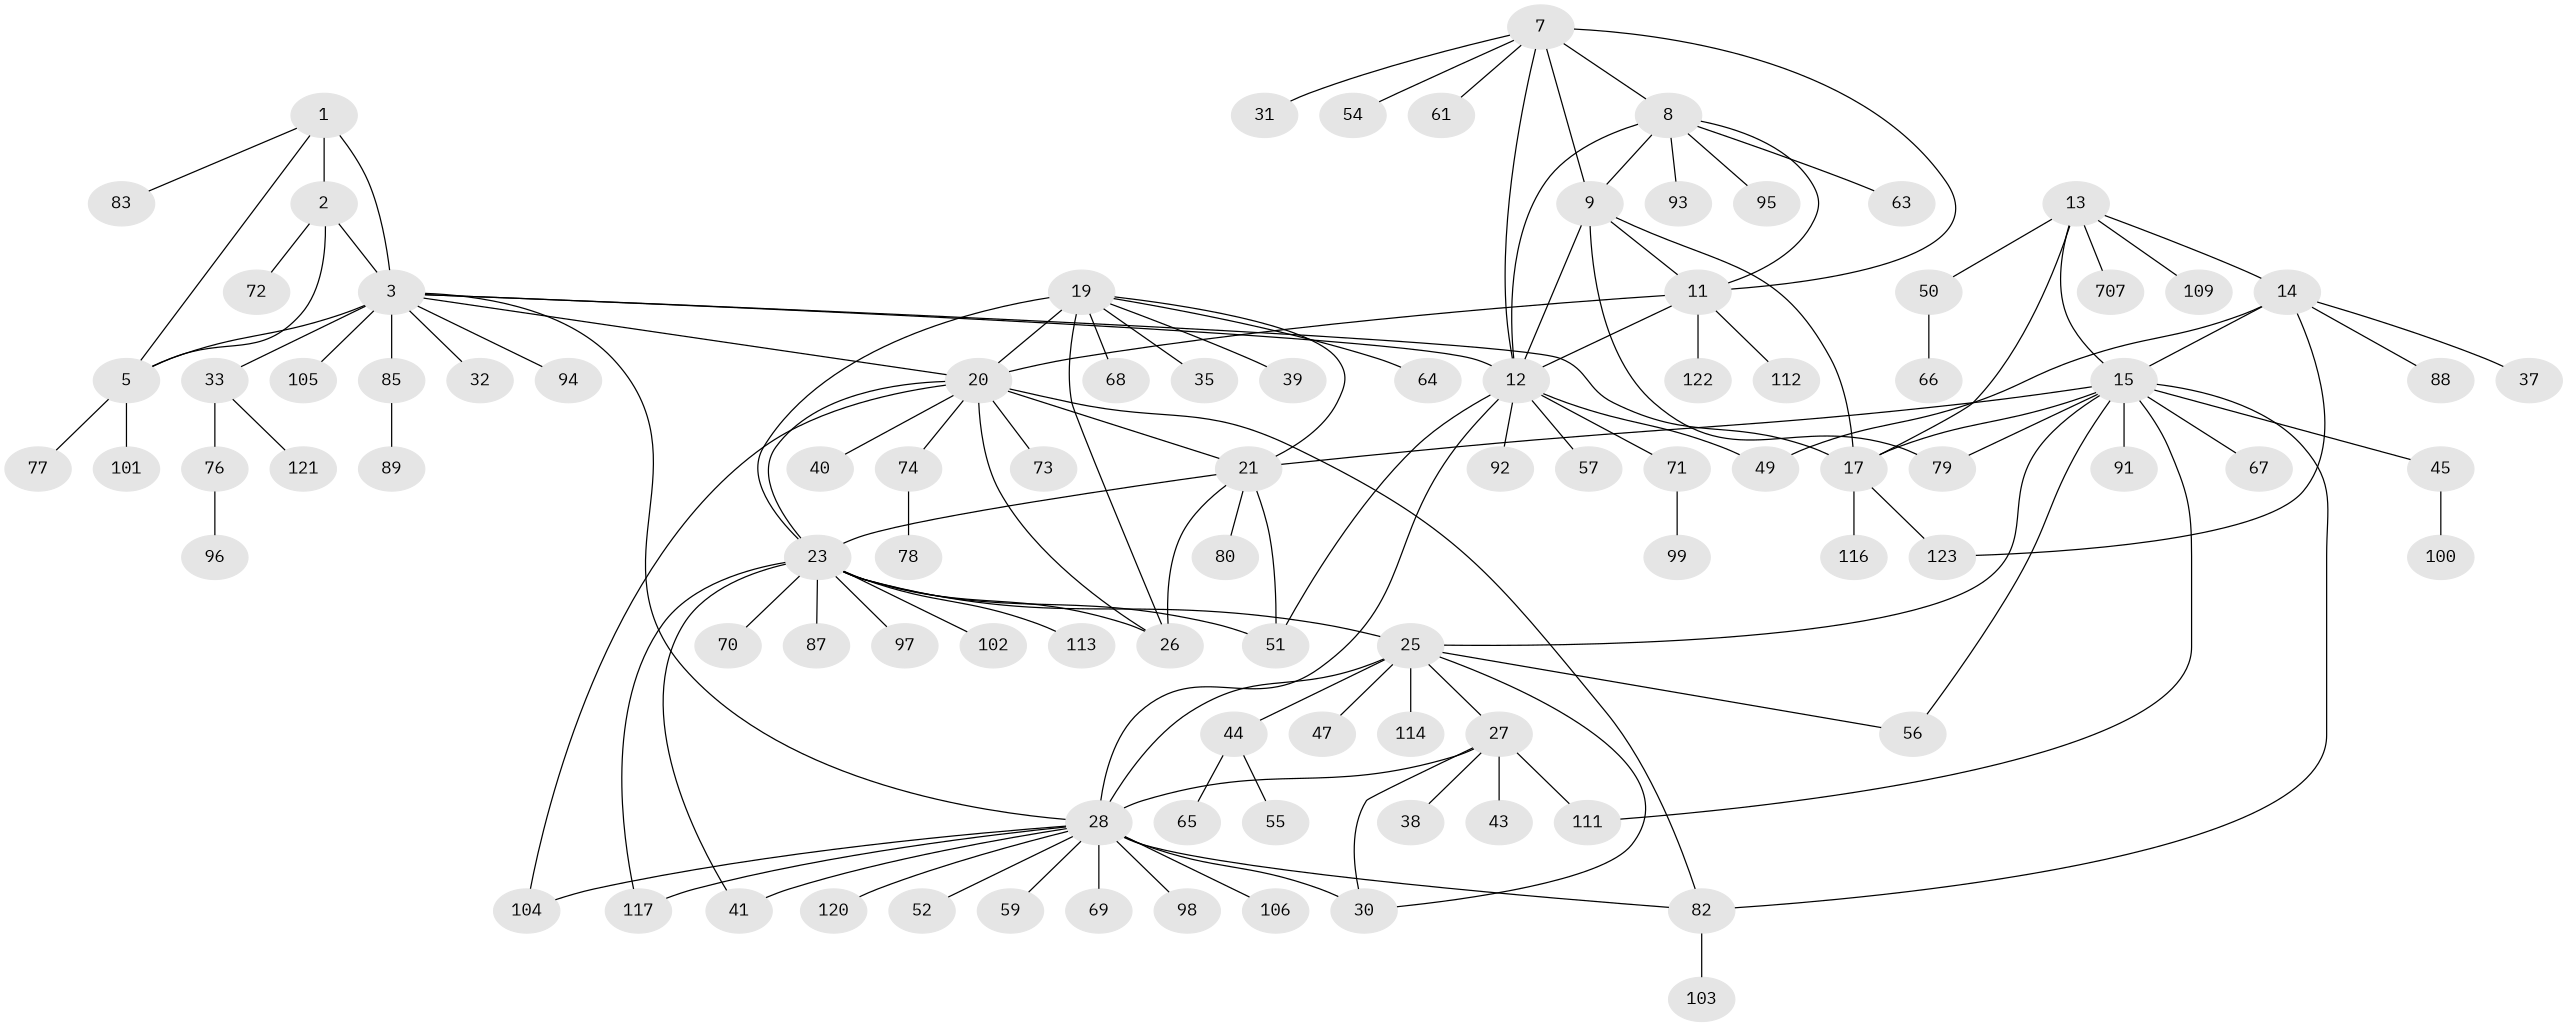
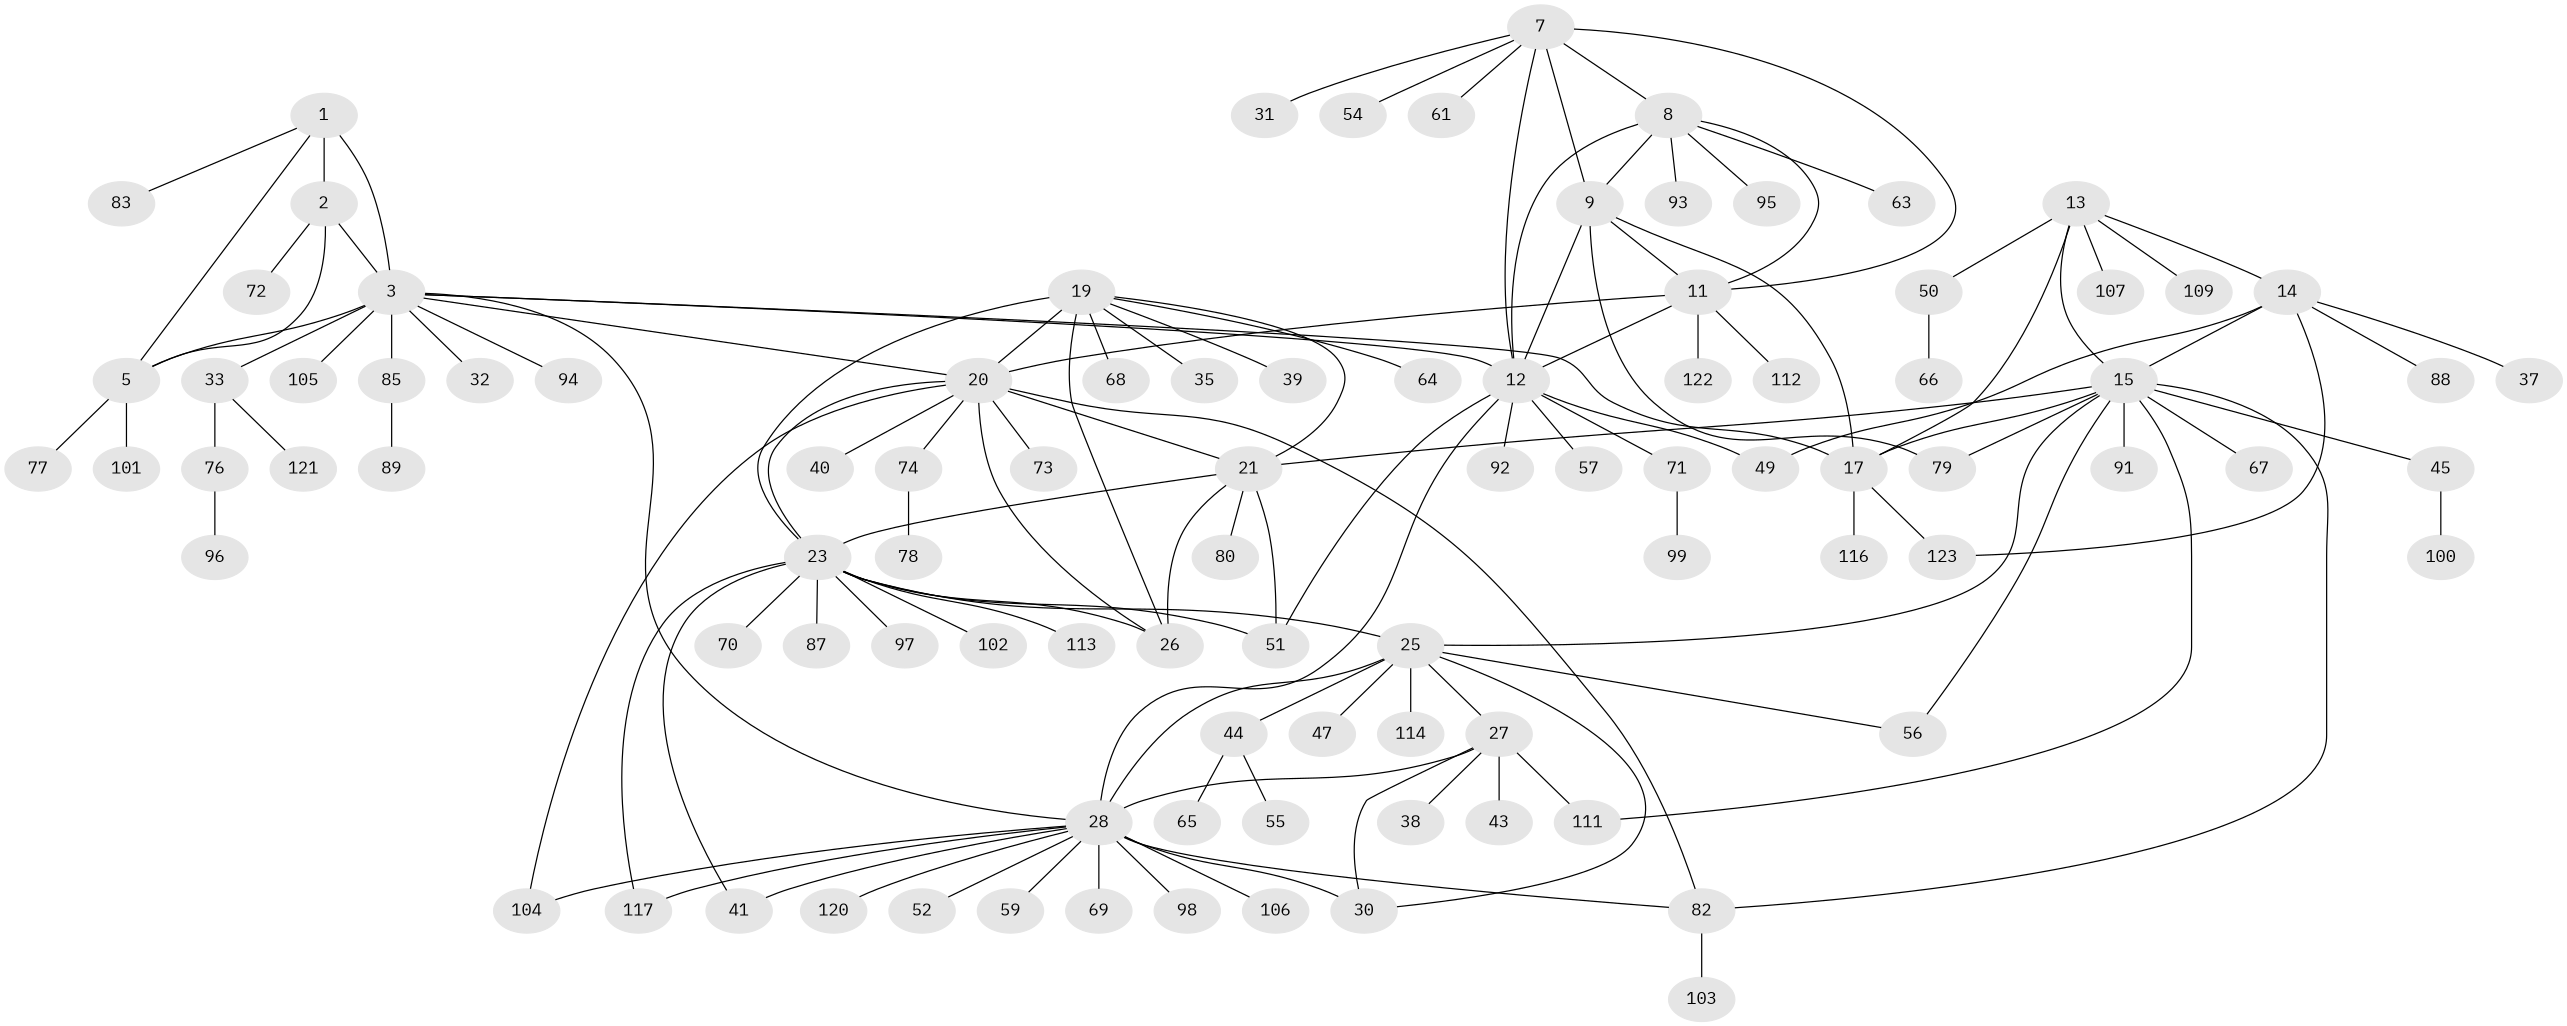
  graph {
    fontname="IBM Plex Mono"
    node [color=gray90 fontname="IBM Plex Mono" style=filled]
    edge [fontname="IBM Plex Mono"]
    1 [super="+34"]
    2 [super="+6"]
    3 [super="+4"]
    5 [super="+62"]
    83
    72
    12 [super="+110"]
    17 [super="+46"]
    20 [super="+84"]
    28 [super="+29"]
    32
    33
    85
    94
    105
    77
    101
    49 [super="+86"]
    51
    57
    71
    92
    116
    123
    21 [super="+60"]
    82 [super="+90"]
    23 [super="+81"]
    n28 [label=26]
    40
    73
    74 [super="+119"]
    104
    41
    117
    30
    52 [super="+58"]
    59
    69
    98
    106
    120
    76 [super="+118"]
    121
    89
    7 [super="+42"]
    8 [super="+36"]
    9 [super="+10"]
    11 [super="+75"]
    31 [super="+108"]
    54
    61
    63
    93
    95
    79
    112
    122
    99
    14 [super="+16"]
    15 [super="+18"]
    37
    88
    13
    50 [super="+53"]
-   107 [label=707]
+   107
    109
    25 [super="+26"]
    45 [super="+124"]
    56
    67
    91
    111
    66 [super="+115"]
    80
    27 [super="+48"]
    44
    47
    114
    100
    103
    19 [super="+22"]
    35
    39
    64
    68
    70
    87
    97
    102
    113
    78
    38
    43
    55
    65
    96
    1 -- 2 [weight=2]
    1 -- 3 [weight=2]
    1 -- 5
    1 -- 83
    2 -- 3 [weight=4]
    2 -- 5 [weight=2]
    2 -- 72
    3 -- 5 [weight=2]
    3 -- 12 [weight=2]
    3 -- 17
    3 -- 20
    3 -- 28
    3 -- 32
    3 -- 33
    3 -- 85
    3 -- 94
    3 -- 105
    5 -- 77
    5 -- 101
    12 -- 28
    12 -- 49
    12 -- 51
    12 -- 57
    12 -- 71
    12 -- 92
    17 -- 116
    17 -- 123
    20 -- 21
    20 -- 82
    20 -- 23
    20 -- n28
    20 -- 40
    20 -- 73
    20 -- 74
    20 -- 104
    28 -- 82
    28 -- 104
    28 -- 41
    28 -- 117
    28 -- 30 [weight=2]
    28 -- 52
    28 -- 59
    28 -- 69
    28 -- 98
    28 -- 106
    28 -- 120
    33 -- 76
    33 -- 121
    85 -- 89
    71 -- 99
    21 -- 51
    21 -- 23
    21 -- n28
    21 -- 80
    82 -- 103
    23 -- 51
    23 -- n28
    23 -- 41
    23 -- 117
    23 -- 25
    23 -- 70
    23 -- 87
    23 -- 97
    23 -- 102
    23 -- 113
    74 -- 78
    76 -- 96
    7 -- 12
    7 -- 8
    7 -- 9 [weight=2]
    7 -- 11
    7 -- 31
    7 -- 54
    7 -- 61
    8 -- 12
    8 -- 9 [weight=2]
    8 -- 11
    8 -- 63
    8 -- 93
    8 -- 95
    9 -- 12 [weight=2]
    9 -- 17
    9 -- 11 [weight=2]
    9 -- 79
    11 -- 12
    11 -- 20
    11 -- 112
    11 -- 122
    14 -- 49
    14 -- 123 [weight=2]
    14 -- 15 [weight=4]
    14 -- 37
    14 -- 88
    15 -- 17 [weight=2]
    15 -- 21
    15 -- 82
    15 -- 79
    15 -- 25
    15 -- 45
    15 -- 56
    15 -- 67
    15 -- 91
    15 -- 111
    13 -- 17
    13 -- 14 [weight=2]
    13 -- 15 [weight=2]
    13 -- 50
    13 -- 107
    13 -- 109
    50 -- 66
    25 -- 28 [weight=4]
    25 -- 30 [weight=2]
    25 -- 56
    25 -- 27 [weight=2]
    25 -- 44
    25 -- 47
    25 -- 114
    45 -- 100
    27 -- 28 [weight=2]
    27 -- 30
    27 -- 111
    27 -- 38
    27 -- 43
    44 -- 55
    44 -- 65
    19 -- 20 [weight=2]
    19 -- 21 [weight=2]
    19 -- 23 [weight=2]
    19 -- n28 [weight=2]
    19 -- 35
    19 -- 39
    19 -- 64
    19 -- 68
  }
